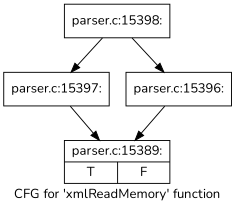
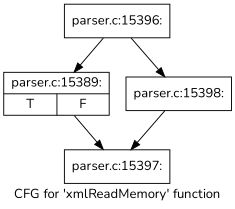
  digraph {
    fontname=Nunito
    label="CFG for 'xmlReadMemory' function"
    node [fontname=Nunito shape=record]
    edge [fontname=Nunito]
    n1 [label="{parser.c:15389:|{<s0>T|<s1>F}}"]
    n2 [label="{parser.c:15397:}"]
    n3 [label="{parser.c:15396:}"]
    n4 [label="{parser.c:15398:}"]
-   n2 -> n1
+   n1 -> n2
    n3 -> n1
-   n4 -> n3
+   n3 -> n4
    n4 -> n2
  }
